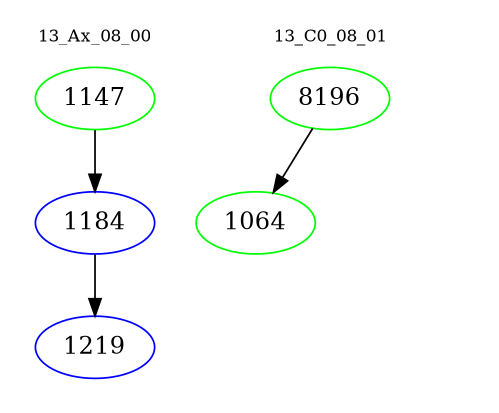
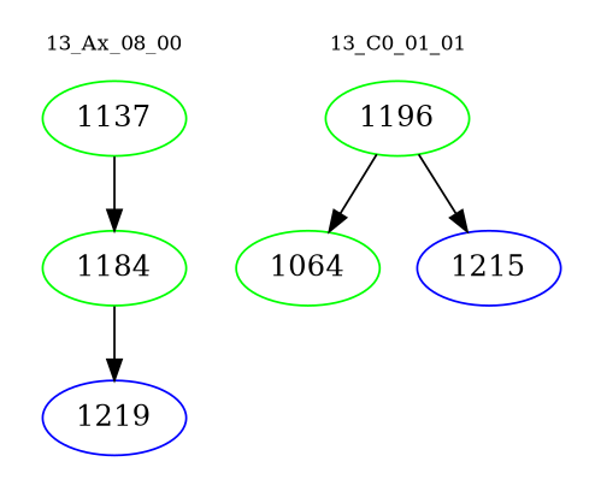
  digraph {
    node [color=green]
    edge [color=black]
-   n1 [color=blue label=1184]
-   n2 [label=1147]
+   n1 [label=1184]
+   n2 [label=1137]
    n3 [color=blue label=1219]
-   n4 [label=8196]
+   n4 [label=1196]
    n5 [label=1064]
+   n6 [color=blue label=1215]
    subgraph cluster_1 {
      color=white
      fontsize=10
      label="13_Ax_08_00"
      n1
      n2
      n3
    }
    subgraph cluster_2 {
      color=white
      fontsize=10
-     label="13_C0_08_01"
+     label="13_C0_01_01"
      n4
      n5
+     n6
    }
    n1 -> n3
    n2 -> n1
    n4 -> n5
+   n4 -> n6
  }
